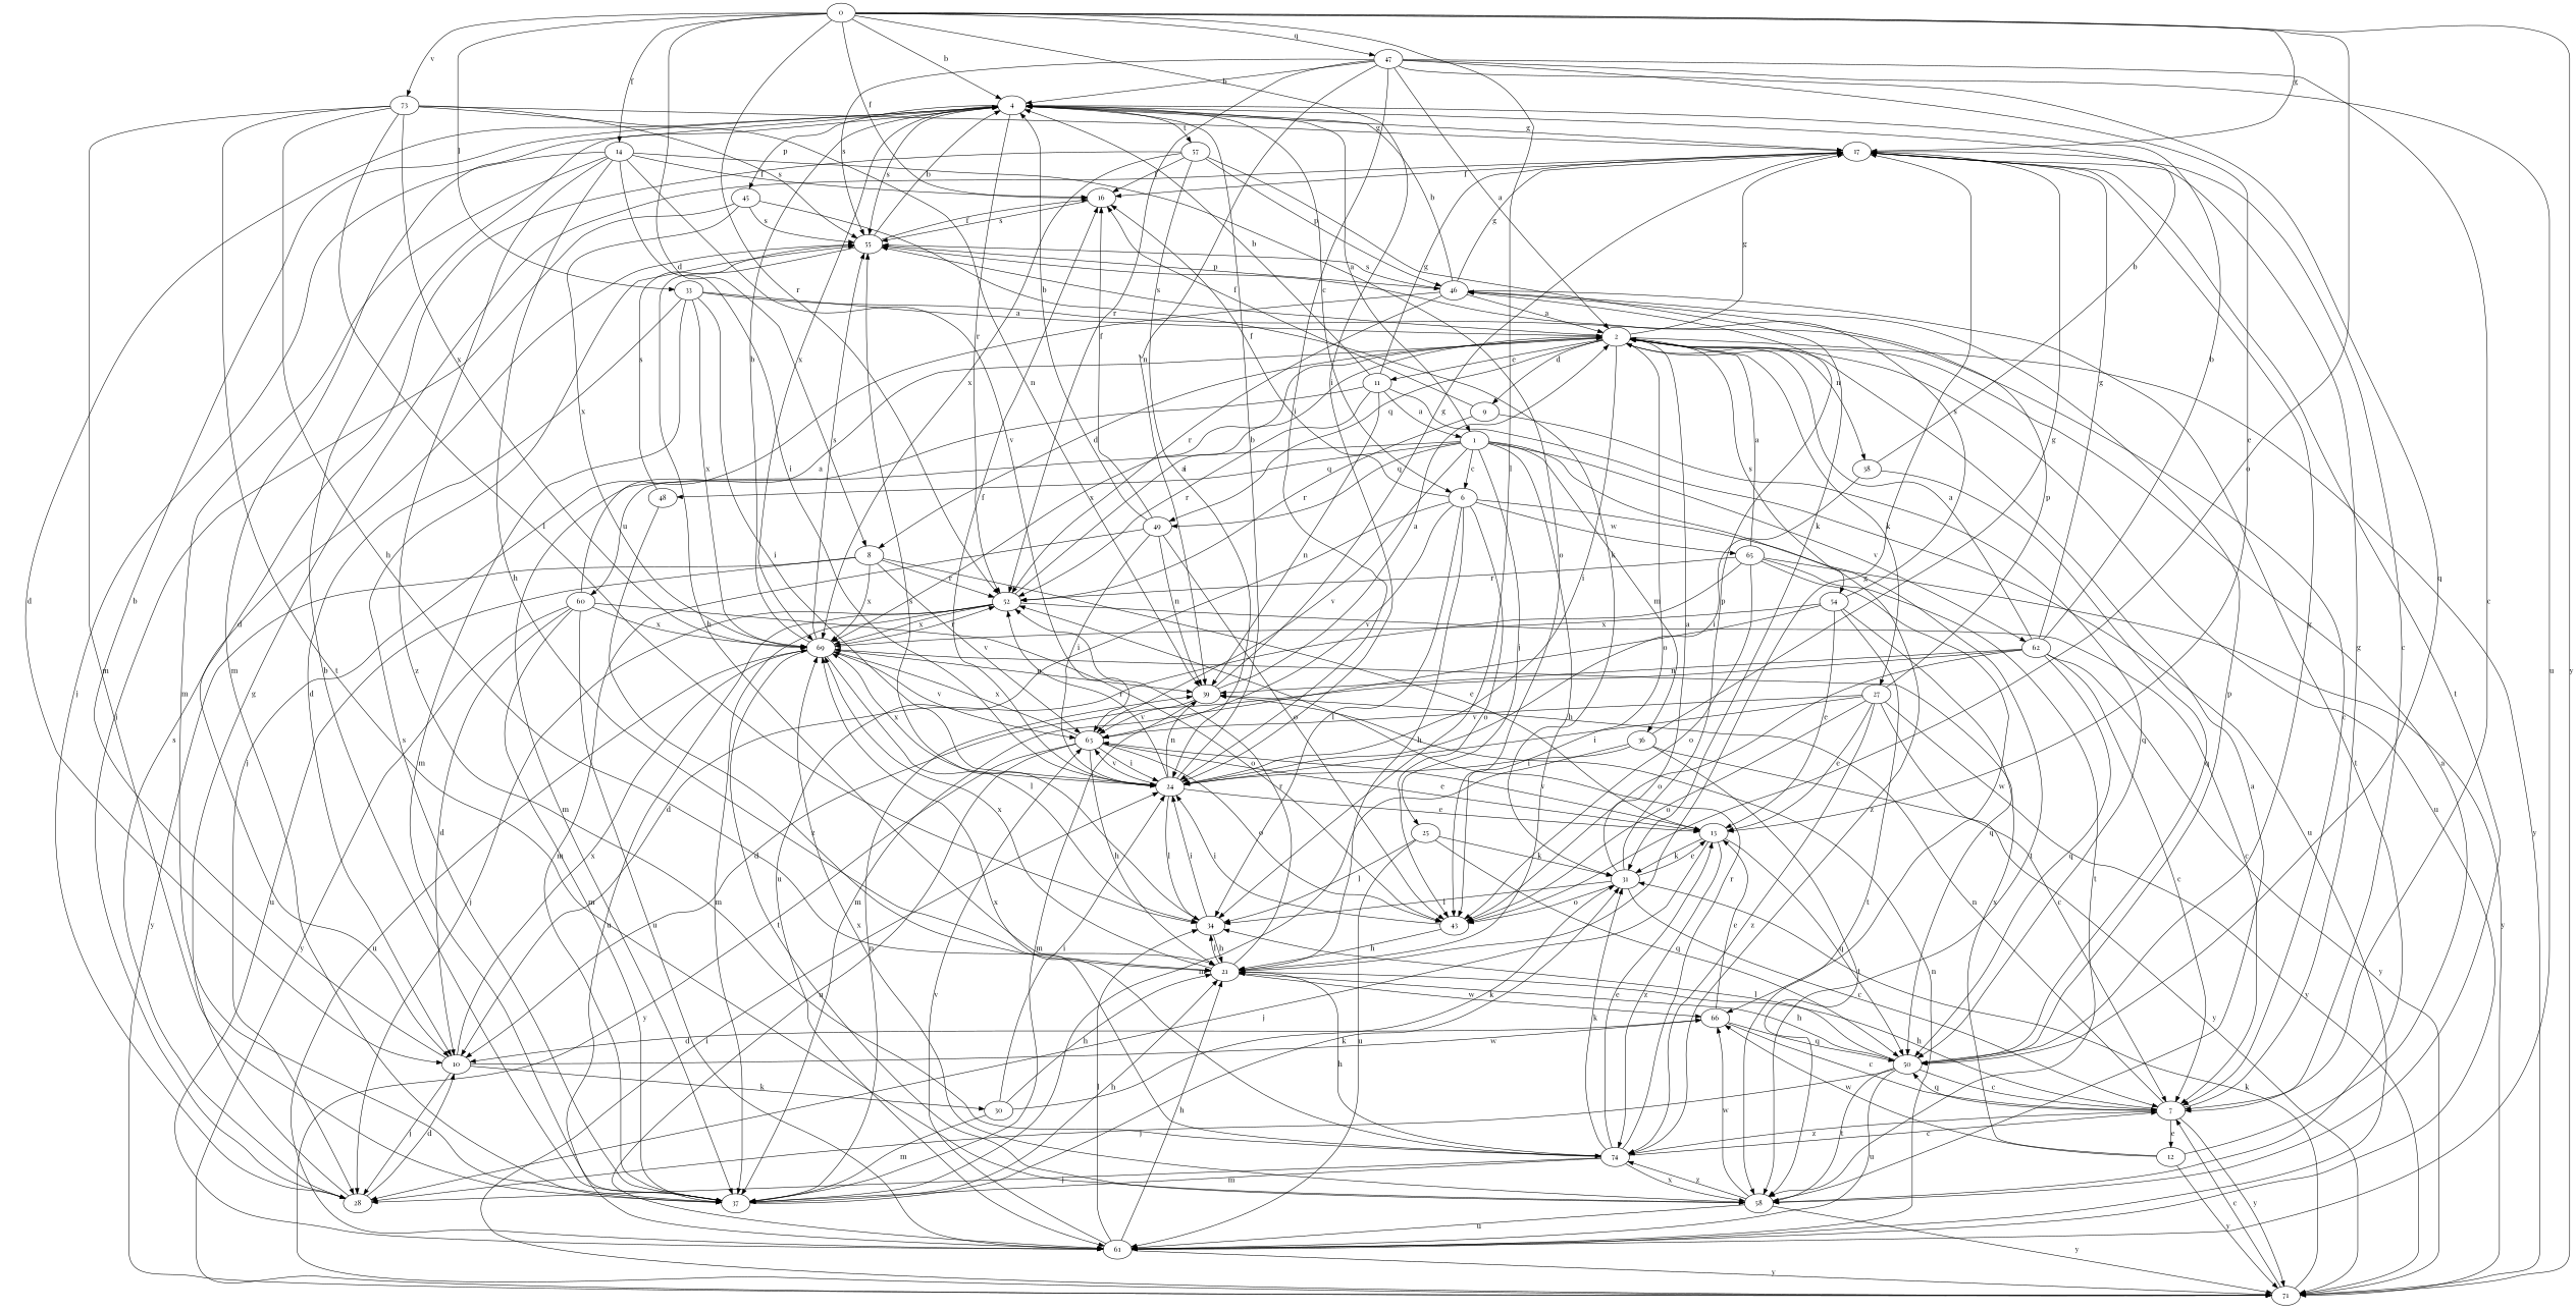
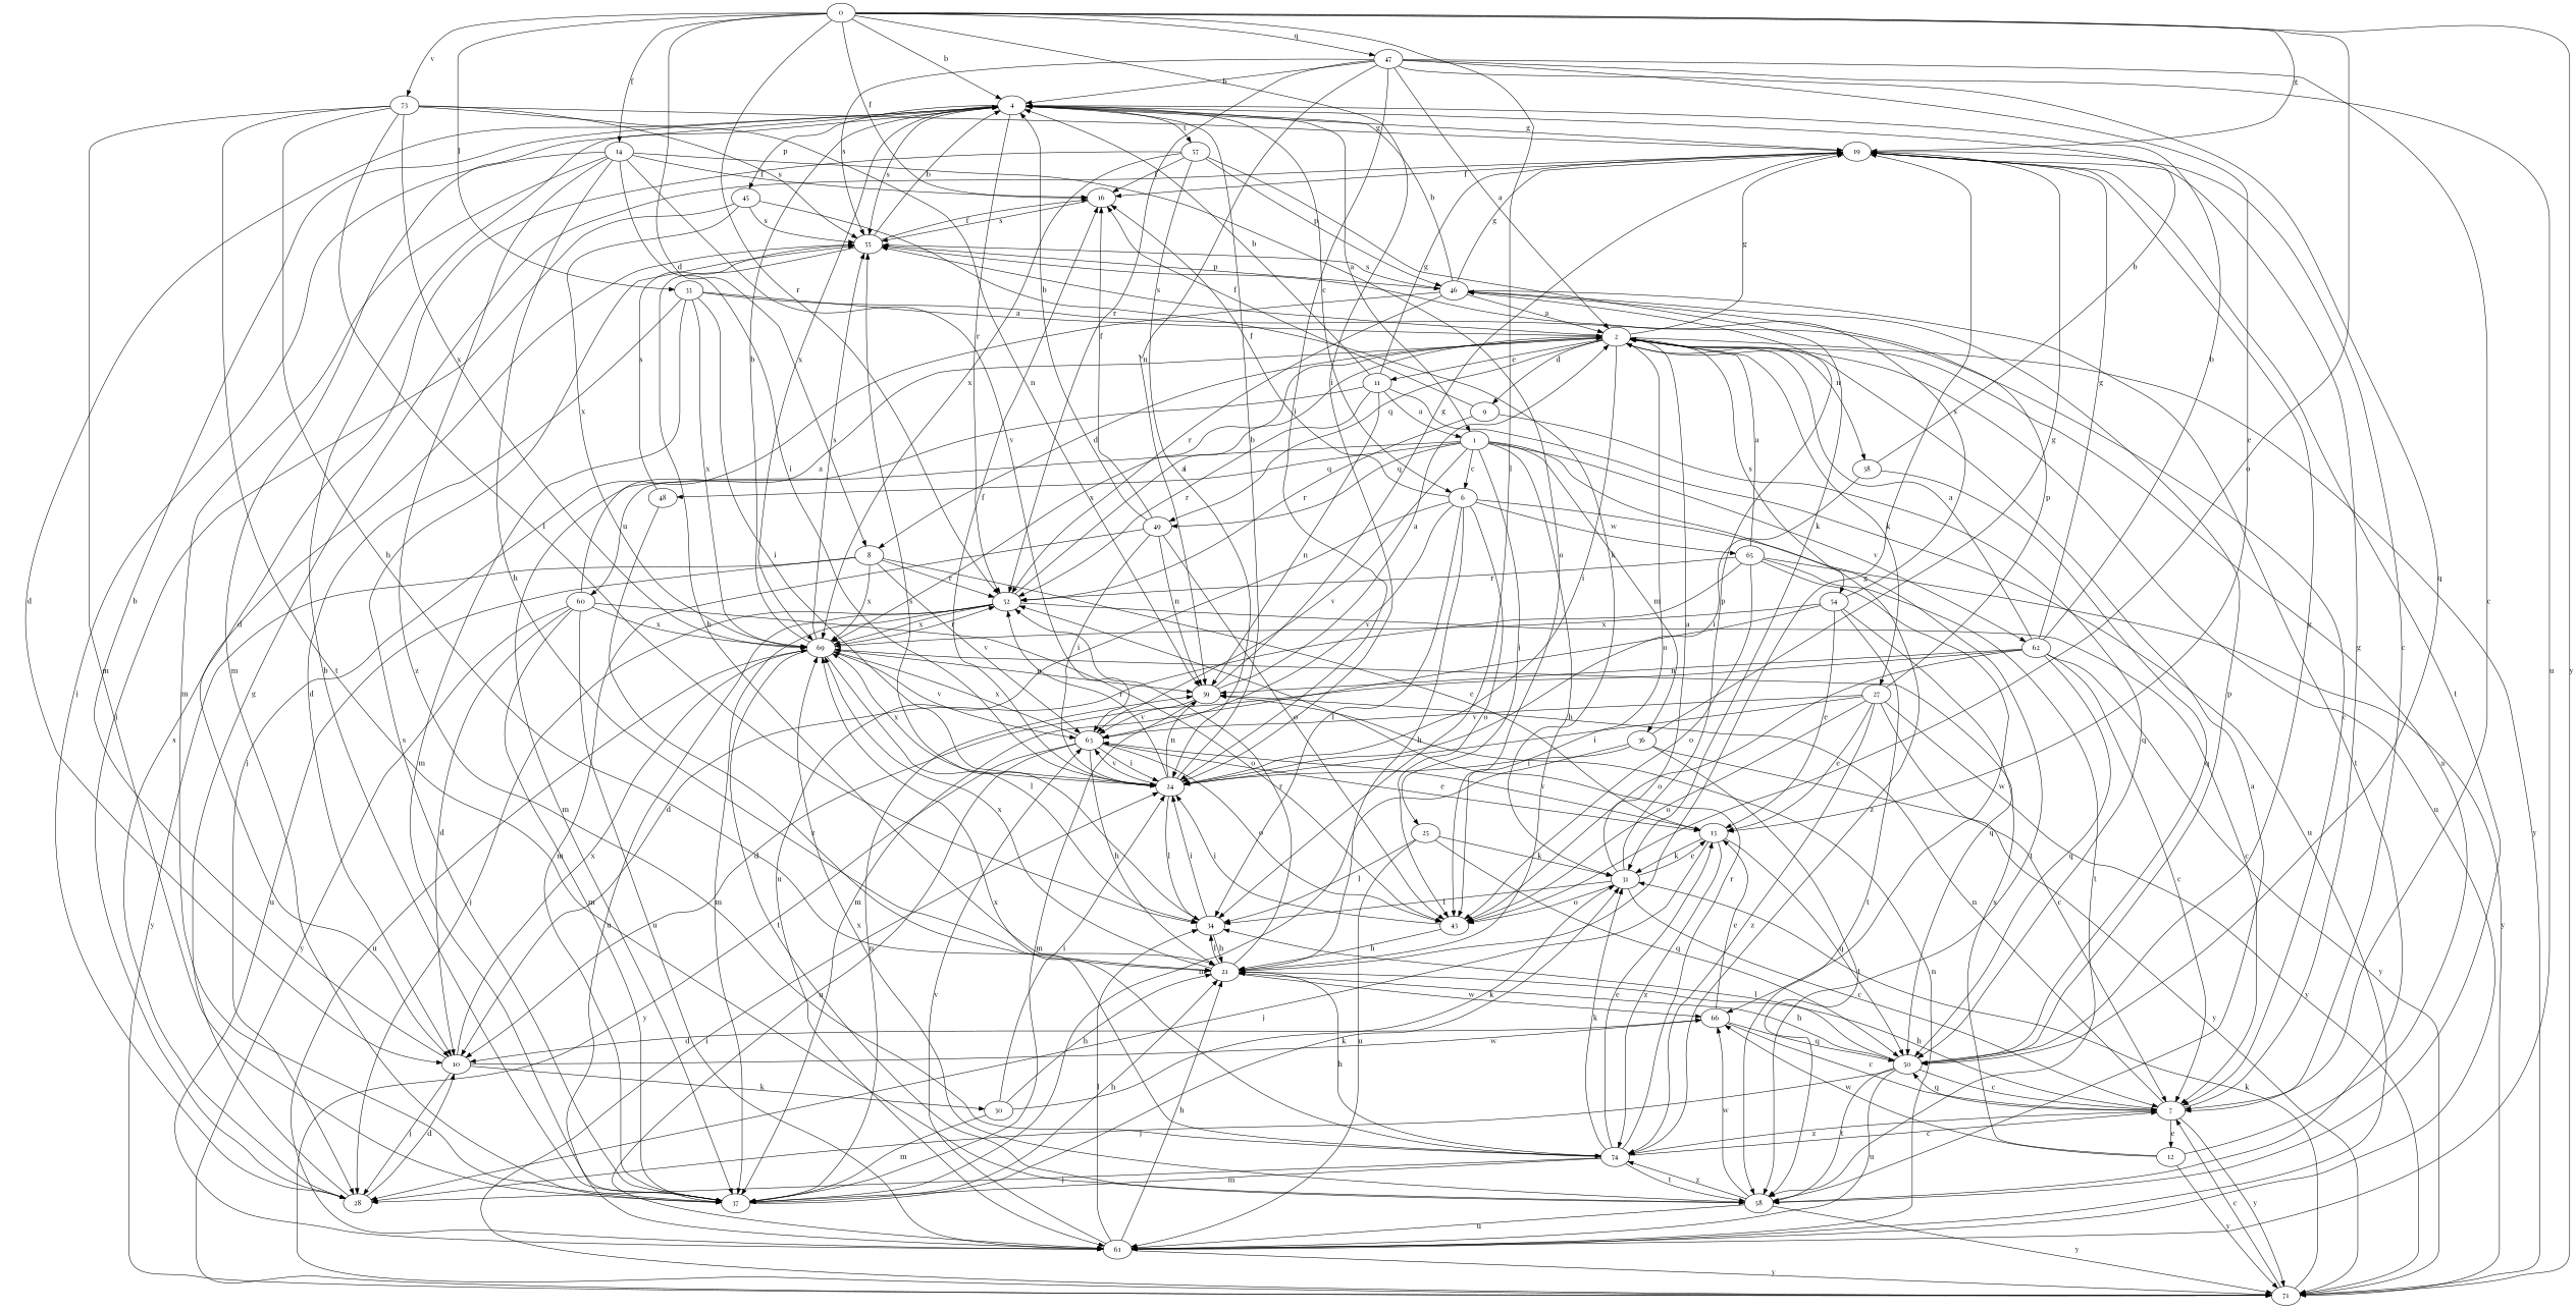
  strict digraph {
    fontname="Playfair Display"
    node [fontname="Playfair Display"]
    edge [fontname="Playfair Display"]
    0
    4
    8
    14
    16
-   19 [label=17]
+   19
    24
    33
    34
    43
    47
    52
    71
    73
    1
    6
    55
    69
    10
    37
    45
    57
    63
    61
    13
    21
    74
    28
    58
    7
    39
    2
    50
    31
    25
    36
    48
    49
    60
    62
    65
    66
    9
    11
    n45 [label=27]
    38
    54
    46
    30
    12
    0 -> 4 [label=b]
    0 -> 8 [label=d]
    0 -> 14 [label=f]
    0 -> 16 [label=f]
    0 -> 19 [label=g]
    0 -> 24 [label=i]
    0 -> 33 [label=l]
    0 -> 34 [label=l]
    0 -> 43 [label=o]
    0 -> 47 [label=q]
    0 -> 52 [label=r]
    0 -> 71 [label=y]
    0 -> 73 [label=v]
    4 -> 19 [label=g]
    4 -> 52 [label=r]
    4 -> 1 [label=a]
    4 -> 6 [label=c]
    4 -> 55 [label=s]
    4 -> 69 [label=x]
    4 -> 10 [label=d]
    4 -> 37 [label=m]
    4 -> 45 [label=p]
    4 -> 57 [label=t]
    8 -> 52 [label=r]
    8 -> 71 [label=y]
    8 -> 69 [label=x]
    8 -> 63 [label=v]
    8 -> 61 [label=u]
    8 -> 13 [label=e]
    14 -> 16 [label=f]
    14 -> 24 [label=i]
    14 -> 43 [label=o]
    14 -> 37 [label=m]
    14 -> 63 [label=v]
    14 -> 21 [label=h]
    14 -> 74 [label=z]
    14 -> 28 [label=j]
    16 -> 55 [label=s]
    19 -> 16 [label=f]
    19 -> 58 [label=t]
    19 -> 7 [label=c]
    24 -> 4 [label=b]
    24 -> 16 [label=f]
    24 -> 34 [label=l]
    24 -> 52 [label=r]
    24 -> 69 [label=x]
    24 -> 63 [label=v]
-   24 -> 13 [label=e]
    24 -> 39 [label=n]
    33 -> 24 [label=i]
    33 -> 69 [label=x]
    33 -> 10 [label=d]
    33 -> 37 [label=m]
    33 -> 7 [label=c]
    33 -> 2 [label=a]
    34 -> 24 [label=i]
    34 -> 55 [label=s]
    34 -> 21 [label=h]
    43 -> 24 [label=i]
    43 -> 21 [label=h]
    47 -> 4 [label=b]
    47 -> 24 [label=i]
    47 -> 52 [label=r]
    47 -> 55 [label=s]
    47 -> 61 [label=u]
    47 -> 13 [label=e]
    47 -> 7 [label=c]
    47 -> 39 [label=n]
    47 -> 2 [label=a]
    47 -> 50 [label=q]
    52 -> 69 [label=x]
    52 -> 37 [label=m]
    52 -> 61 [label=u]
    52 -> 28 [label=j]
    52 -> 7 [label=c]
    52 -> 2 [label=a]
    71 -> 24 [label=i]
    71 -> 7 [label=c]
    71 -> 31 [label=k]
    73 -> 19 [label=g]
    73 -> 34 [label=l]
    73 -> 55 [label=s]
    73 -> 69 [label=x]
    73 -> 37 [label=m]
    73 -> 21 [label=h]
    73 -> 58 [label=t]
    73 -> 39 [label=n]
    1 -> 6 [label=c]
    1 -> 63 [label=v]
    1 -> 21 [label=h]
    1 -> 74 [label=z]
    1 -> 25 [label=j]
    1 -> 36 [label=m]
    1 -> 48 [label=q]
    1 -> 49 [label=q]
    1 -> 60 [label=u]
    1 -> 62 [label=v]
    6 -> 16 [label=f]
    6 -> 34 [label=l]
    6 -> 43 [label=o]
    6 -> 63 [label=v]
    6 -> 61 [label=u]
    6 -> 21 [label=h]
    6 -> 58 [label=t]
    6 -> 65 [label=w]
    55 -> 4 [label=b]
    55 -> 16 [label=f]
    55 -> 21 [label=h]
    55 -> 46 [label=p]
    69 -> 4 [label=b]
    69 -> 34 [label=l]
    69 -> 52 [label=r]
    69 -> 55 [label=s]
    69 -> 63 [label=v]
    69 -> 61 [label=u]
    69 -> 58 [label=t]
    69 -> 39 [label=n]
    10 -> 4 [label=b]
    10 -> 69 [label=x]
    10 -> 28 [label=j]
    10 -> 66 [label=w]
    10 -> 30 [label=k]
    37 -> 4 [label=b]
    37 -> 55 [label=s]
    37 -> 21 [label=h]
    37 -> 39 [label=n]
    37 -> 31 [label=k]
    45 -> 55 [label=s]
    45 -> 69 [label=x]
    45 -> 28 [label=j]
    45 -> 31 [label=k]
    57 -> 16 [label=f]
    57 -> 24 [label=i]
    57 -> 69 [label=x]
    57 -> 10 [label=d]
    57 -> 31 [label=k]
    57 -> 46 [label=p]
    63 -> 24 [label=i]
    63 -> 43 [label=o]
    63 -> 71 [label=y]
    63 -> 69 [label=x]
    63 -> 61 [label=u]
    63 -> 13 [label=e]
    63 -> 21 [label=h]
    61 -> 34 [label=l]
    61 -> 71 [label=y]
    61 -> 63 [label=v]
    61 -> 21 [label=h]
    61 -> 39 [label=n]
    13 -> 63 [label=v]
    13 -> 74 [label=z]
    13 -> 28 [label=j]
    13 -> 50 [label=q]
    13 -> 31 [label=k]
    21 -> 19 [label=g]
    21 -> 34 [label=l]
    21 -> 52 [label=r]
    21 -> 69 [label=x]
    21 -> 66 [label=w]
    74 -> 52 [label=r]
    74 -> 69 [label=x]
    74 -> 37 [label=m]
    74 -> 13 [label=e]
    74 -> 21 [label=h]
    74 -> 28 [label=j]
-   74 -> 58 [label=x]
+   74 -> 58 [label=t]
    74 -> 7 [label=c]
    74 -> 31 [label=k]
    28 -> 19 [label=g]
    28 -> 55 [label=s]
    28 -> 10 [label=d]
    58 -> 71 [label=y]
    58 -> 69 [label=x]
    58 -> 61 [label=u]
    58 -> 74 [label=z]
    58 -> 2 [label=a]
    58 -> 66 [label=w]
    7 -> 19 [label=g]
    7 -> 71 [label=y]
    7 -> 21 [label=h]
    7 -> 74 [label=z]
    7 -> 39 [label=n]
    7 -> 50 [label=q]
    7 -> 12 [label=e]
    39 -> 19 [label=g]
    39 -> 37 [label=m]
    39 -> 63 [label=v]
    39 -> 2 [label=a]
    2 -> 8 [label=d]
    2 -> 19 [label=g]
    2 -> 24 [label=i]
    2 -> 43 [label=o]
    2 -> 71 [label=y]
    2 -> 55 [label=s]
    2 -> 69 [label=x]
    2 -> 61 [label=u]
    2 -> 49 [label=q]
    2 -> 9 [label=d]
    2 -> 11 [label=e]
    2 -> n45 [label=k]
    2 -> 38 [label=n]
    2 -> 54 [label=s]
    50 -> 19 [label=g]
    50 -> 34 [label=l]
    50 -> 61 [label=u]
    50 -> 21 [label=h]
    50 -> 28 [label=j]
    50 -> 58 [label=t]
    50 -> 7 [label=c]
    50 -> 46 [label=p]
    31 -> 34 [label=l]
    31 -> 43 [label=o]
    31 -> 13 [label=e]
    31 -> 7 [label=c]
    31 -> 2 [label=a]
    31 -> 46 [label=p]
    25 -> 34 [label=l]
    25 -> 61 [label=u]
    25 -> 50 [label=q]
    25 -> 31 [label=k]
    36 -> 19 [label=g]
    36 -> 24 [label=i]
    36 -> 71 [label=y]
    36 -> 37 [label=m]
    36 -> 58 [label=t]
    48 -> 55 [label=s]
    48 -> 74 [label=z]
    49 -> 4 [label=b]
    49 -> 16 [label=f]
    49 -> 24 [label=i]
    49 -> 43 [label=o]
    49 -> 37 [label=m]
    49 -> 39 [label=n]
    60 -> 43 [label=o]
    60 -> 71 [label=y]
    60 -> 69 [label=x]
    60 -> 10 [label=d]
    60 -> 37 [label=m]
    60 -> 61 [label=u]
    60 -> 2 [label=a]
    62 -> 4 [label=b]
    62 -> 19 [label=g]
    62 -> 43 [label=o]
    62 -> 71 [label=y]
    62 -> 10 [label=d]
    62 -> 7 [label=c]
    62 -> 39 [label=n]
    62 -> 2 [label=a]
    62 -> 50 [label=q]
    65 -> 43 [label=o]
    65 -> 52 [label=r]
    65 -> 71 [label=y]
    65 -> 10 [label=d]
    65 -> 58 [label=t]
    65 -> 2 [label=a]
    65 -> 66 [label=w]
    66 -> 10 [label=d]
    66 -> 13 [label=e]
    66 -> 7 [label=c]
    66 -> 50 [label=q]
    9 -> 16 [label=f]
    9 -> 52 [label=r]
    9 -> 50 [label=q]
    11 -> 4 [label=b]
    11 -> 19 [label=g]
    11 -> 52 [label=r]
    11 -> 1 [label=a]
    11 -> 37 [label=m]
    11 -> 61 [label=u]
    11 -> 39 [label=n]
    n45 -> 24 [label=i]
    n45 -> 43 [label=o]
    n45 -> 71 [label=y]
    n45 -> 63 [label=v]
    n45 -> 13 [label=e]
    n45 -> 74 [label=z]
    n45 -> 7 [label=c]
    n45 -> 46 [label=p]
    38 -> 4 [label=b]
    38 -> 24 [label=i]
    38 -> 50 [label=q]
    54 -> 55 [label=s]
    54 -> 69 [label=x]
    54 -> 37 [label=m]
    54 -> 13 [label=e]
    54 -> 58 [label=t]
    54 -> 50 [label=q]
    46 -> 4 [label=b]
    46 -> 19 [label=g]
    46 -> 52 [label=r]
    46 -> 55 [label=s]
    46 -> 28 [label=j]
    46 -> 58 [label=t]
    46 -> 2 [label=a]
    30 -> 24 [label=i]
    30 -> 37 [label=m]
    30 -> 21 [label=h]
    30 -> 31 [label=k]
    12 -> 71 [label=y]
    12 -> 69 [label=x]
    12 -> 2 [label=a]
    12 -> 66 [label=w]
  }
